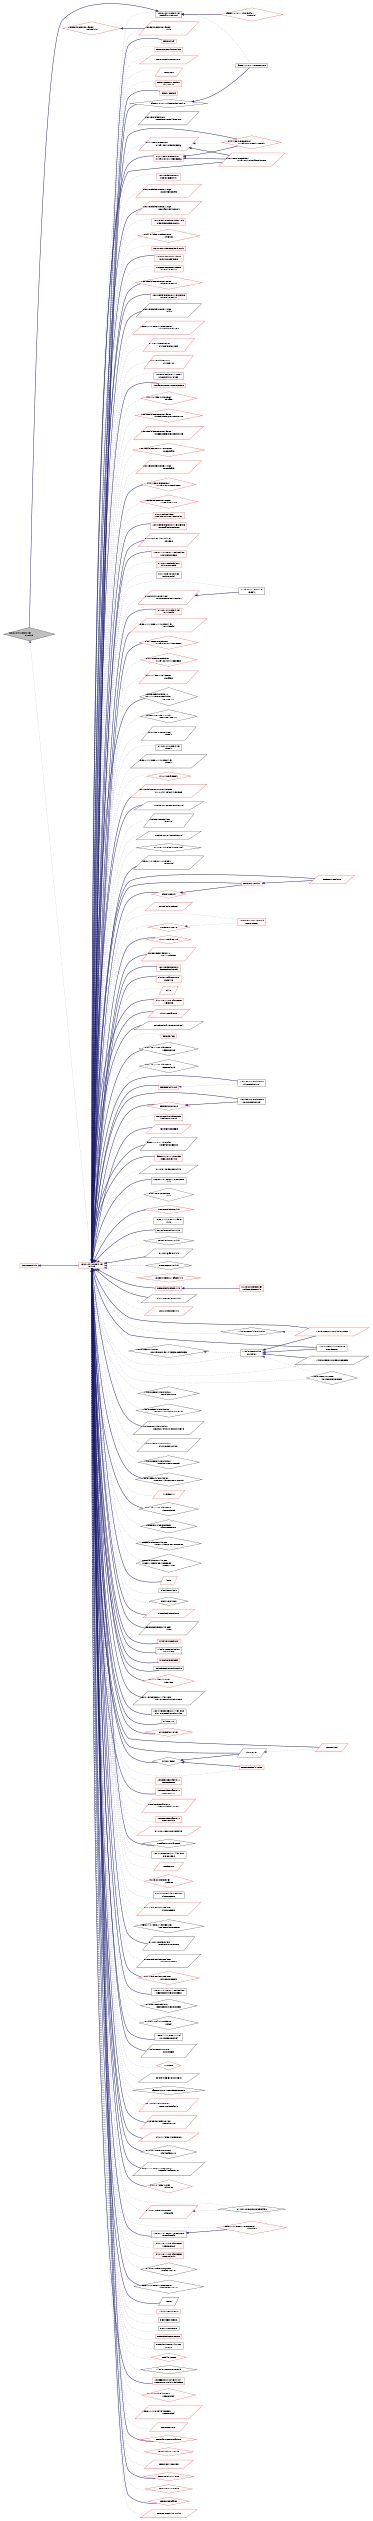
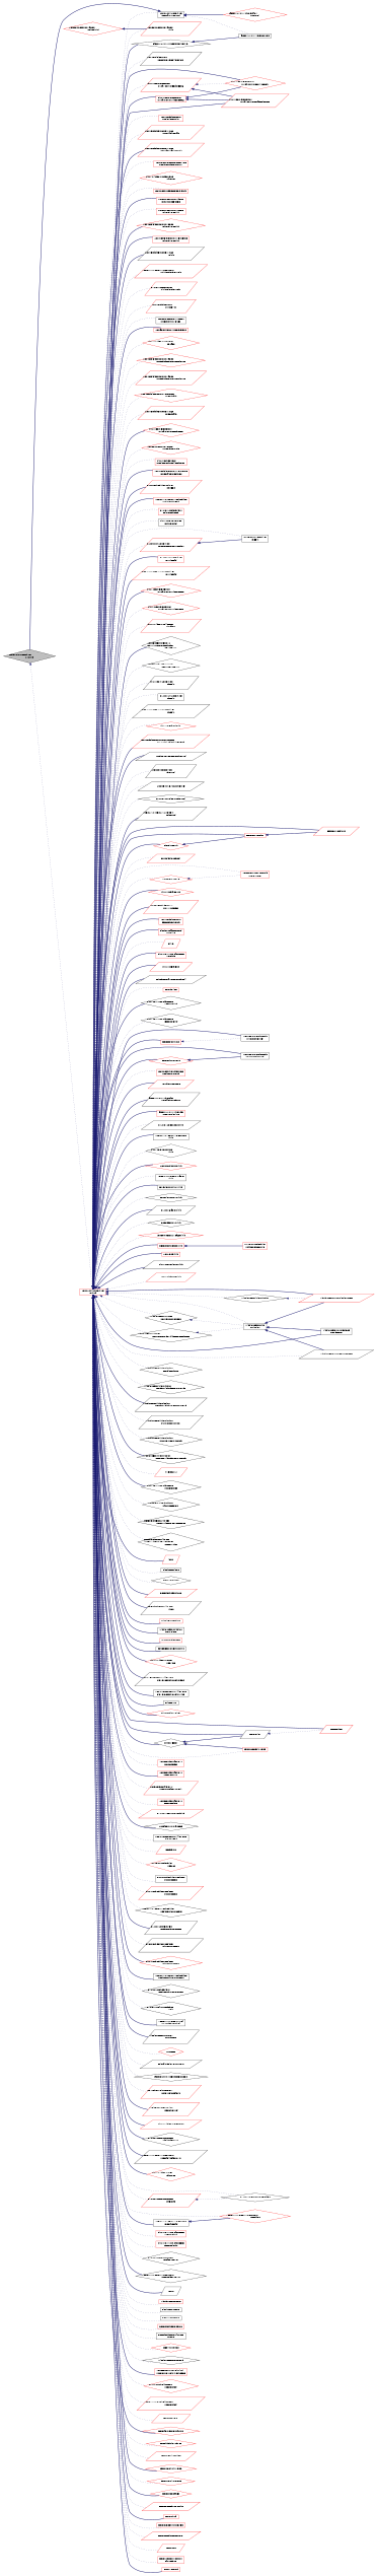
  digraph {
    rankdir=LR
    node [color=red fillcolor=white fontname=Helvetica fontsize=10 shape=box style=filled]
    edge [color=midnightblue dir=back fontname=Helvetica fontsize=10 labelfontname=Helvetica labelfontsize=10 style=dotted]
    n1 [color=black fillcolor=grey75 fontcolor=black height=0.2 label="AP_HAL::UARTDriver\l::vprintf" shape=diamond width=0.4]
    n2 [height=0.2 label="AP_HAL::UARTDriver\l::printf" width=0.4]
    n3 [color=black height=0.2 label="AP_HAL::UARTDriver\l::get_flow_control" width=0.4]
    n4 [height=0.2 label="GCS_MAVLINK::have_flow\l_control" shape=diamond width=0.4]
    n5 [color=black height=0.2 label="GCS_MAVLINK::setup_uart" width=0.4]
    n6 [color=black height=0.2 label="AP_InertialSensor::\l_acal_save_calibrations" shape=parallelogram width=0.4]
    n7 [height=0.2 label="Linux::CameraSensor\l_Mt9v117::_apply_patch" shape=diamond width=0.4]
    n8 [height=0.2 label="AP_InertialSensor::\l_calculate_trim" width=0.4]
    n9 [height=0.2 label="AP_Compass_LSM9DS1\l::init" shape=parallelogram width=0.4]
    n10 [height=0.2 label="Linux::CameraSensor\l_Mt9v117::_config_change" shape=parallelogram width=0.4]
    n11 [height=0.2 label="AP_InertialSensor_BMI160\l::_configure_fifo" shape=parallelogram width=0.4]
    n12 [height=0.2 label="AP_InertialSensor_BMI160\l::_configure_int1_pin" shape=parallelogram width=0.4]
    n13 [height=0.2 label="AP_ADC_ADS1115::_convert\l_register_data_to_mv" width=0.4]
    n14 [height=0.2 label="Linux::VideoIn::_dequeue\l_frame" shape=diamond width=0.4]
    n15 [height=0.2 label="Compass::_detect_backends" width=0.4]
    n16 [height=0.2 label="AP_Compass_LSM9DS1\l::_dump_registers" width=0.4]
    n17 [height=0.2 label="AP_Compass_LSM303D\l::_hardware_init" width=0.4]
    n18 [height=0.2 label="AP_InertialSensor_LSM8DS0\l::_hardware_init" shape=diamond width=0.4]
    n19 [height=0.2 label="AP_InertialSensor_Invensense\l::_hardware_init" width=0.4]
    n20 [color=black height=0.2 label="AP_InertialSensor_BMI160\l::_init" shape=parallelogram width=0.4]
    n21 [height=0.2 label="VRBRAIN::VRBRAINRCOutput\l::_init_alt_channels" shape=parallelogram width=0.4]
    n22 [height=0.2 label="PX4::PX4RCOutput::\l_init_alt_channels" shape=parallelogram width=0.4]
    n23 [height=0.2 label="AP_InertialSensor::\l_init_gyro" shape=parallelogram width=0.4]
    n24 [color=black height=0.2 label="AP_Compass_BMM150::\l_load_trim_values" width=0.4]
    n25 [height=0.2 label="AP_GPS_UBLOX::_parse_gps" width=0.4]
    n26 [height=0.2 label="Linux::VideoIn::_queue\l_buffer" shape=diamond width=0.4]
    n27 [height=0.2 label="AP_InertialSensor_LSM9DS0\l::_read_data_transaction_a" shape=diamond width=0.4]
    n28 [height=0.2 label="AP_InertialSensor_LSM9DS0\l::_read_data_transaction_g" shape=parallelogram width=0.4]
    n29 [height=0.2 label="AP_InertialSensor_Invensense\l::_read_fifo" shape=diamond width=0.4]
    n30 [height=0.2 label="AP_InertialSensor_BMI160\l::_read_fifo" shape=parallelogram width=0.4]
    n31 [height=0.2 label="Linux::CameraSensor\l_Mt9v117::_read_reg16" shape=parallelogram width=0.4]
    n32 [height=0.2 label="Linux::CameraSensor\l_Mt9v117::_read_reg8" shape=diamond width=0.4]
    n33 [height=0.2 label="AP_Compass_LSM303D\l::_read_sample" shape=diamond width=0.4]
    n34 [height=0.2 label="Linux::Scheduler::\l_register_timesliced_proc" width=0.4]
    n35 [height=0.2 label="AP_InertialSensor_Invensense\l::_set_filter_register" width=0.4]
    n36 [height=0.2 label="QURT::Scheduler::_timer\l_thread" shape=parallelogram width=0.4]
    n37 [height=0.2 label="VRBRAIN::VRBRAINScheduler\l::_timer_thread" width=0.4]
    n38 [height=0.2 label="PX4::PX4Scheduler::\l_timer_thread" width=0.4]
    n39 [color=black height=0.2 label="Linux::RCInput_UDP\l::_timer_tick" width=0.4]
    n40 [height=0.2 label="HALSITL::UARTDriver\l::_uart_start_connection" shape=parallelogram width=0.4]
    n41 [color=black height=0.2 label="HALSITL::UARTDriver\l::begin" width=0.4]
    n42 [height=0.2 label="PX4::PX4UARTDriver\l::_write_fd" width=0.4]
    n43 [height=0.2 label="VRBRAIN::VRBRAINUARTDriver\l::_write_fd" shape=parallelogram width=0.4]
    n44 [height=0.2 label="Linux::CameraSensor\l_Mt9v117::_write_reg16" width=0.4]
    n45 [height=0.2 label="Linux::CameraSensor\l_Mt9v117::_write_reg32" shape=diamond width=0.4]
    n46 [height=0.2 label="Linux::CameraSensor\l_Mt9v117::_write_reg8" shape=diamond width=0.4]
    n47 [height=0.2 label="Linux::VideoIn::allocate\l_buffers" shape=parallelogram width=0.4]
    n48 [color=black height=0.2 label="AP_RangeFinder_PX4\l_PWM::AP_RangeFinder\l_PX4_PWM" shape=diamond width=0.4]
    n49 [color=black height=0.2 label="AP_RPM_PX4_PWM::AP\l_RPM_PX4_PWM" shape=diamond width=0.4]
    n50 [color=black height=0.2 label="Linux::SPIUARTDriver\l::begin" shape=parallelogram width=0.4]
    n51 [color=black height=0.2 label="PX4::PX4UARTDriver\l::begin" width=0.4]
    n52 [color=black height=0.2 label="VRBRAIN::VRBRAINUARTDriver\l::begin" shape=parallelogram width=0.4]
-   n53 [height=0.2 label="Linux::Perf::begin" shape=diamond width=0.4]
+   n53 [height=0.2 label="Linux::Perf::polarity" shape=diamond width=0.4]
    n54 [height=0.2 label="AP_InertialSensor_UserInteract\l_MAVLink::blocking_read" shape=parallelogram width=0.4]
    n55 [color=black height=0.2 label="AnalogIn_ADS1115::channel" shape=parallelogram width=0.4]
    n56 [color=black height=0.2 label="AnalogIn_Raspilot::\lchannel" shape=parallelogram width=0.4]
    n57 [color=black height=0.2 label="AnalogIn_Navio2::channel" shape=parallelogram width=0.4]
    n58 [color=black height=0.2 label="PX4::PX4AnalogIn::channel" shape=diamond width=0.4]
    n59 [color=black height=0.2 label="VRBRAIN::VRBRAINAnalogIn\l::channel" shape=parallelogram width=0.4]
    n60 [height=0.2 label=check_result shape=diamond width=0.4]
    n61 [height=0.2 label=test_conversion width=0.4]
    n62 [height=0.2 label=test_conversions shape=parallelogram width=0.4]
    n63 [height=0.2 label=console_loopback shape=parallelogram width=0.4]
    n64 [height=0.2 label="AP_Param::convert_old\l_parameter" width=0.4]
    n65 [height=0.2 label="Linux::Perf::count" shape=diamond width=0.4]
    n66 [height=0.2 label="AP_RangeFinder_PX4\l_PWM::detect" shape=parallelogram width=0.4]
    n67 [height=0.2 label="AP_InertialSensor::\ldetect_backends" width=0.4]
    n68 [height=0.2 label="display_offsets_and\l_scaling" width=0.4]
    n69 [height=0.2 label=drive shape=parallelogram width=0.4]
    n70 [height=0.2 label="Linux::PWM_Sysfs_Base\l::enable" width=0.4]
    n71 [height=0.2 label="Linux::Perf::end" shape=parallelogram width=0.4]
    n72 [color=black height=0.2 label="SchedTest::five_second_call" shape=parallelogram width=0.4]
    n73 [height=0.2 label=get_device width=0.4]
    n74 [color=black height=0.2 label="Linux::PWM_Sysfs_Base\l::get_period" shape=diamond width=0.4]
    n75 [color=black height=0.2 label="Linux::PWM_Sysfs_Base\l::get_polarity" shape=diamond width=0.4]
    n76 [color=black height=0.2 label="MenuCommands::gpio\l_input_channel" width=0.4]
    n77 [color=black height=0.2 label="MenuCommands::gpio\l_output_channel" width=0.4]
    n78 [height=0.2 label="Compass::handle_mag\l_cal_command" width=0.4]
    n79 [height=0.2 label=handle_message shape=parallelogram width=0.4]
    n80 [color=black height=0.2 label="GCS_MAVLINK::handle\l_preflight_reboot" shape=parallelogram width=0.4]
    n81 [height=0.2 label="GCS_MAVLINK::handle\l_setup_signing" width=0.4]
    n82 [color=black height=0.2 label="PX4::PX4RCOutput::init" shape=parallelogram width=0.4]
    n83 [color=black height=0.2 label="VRBRAIN::VRBRAINRCOutput\l::init" width=0.4]
    n84 [color=black height=0.2 label="Linux::RCInput_UDP\l::init" shape=diamond width=0.4]
    n85 [height=0.2 label="AP_IRLock_SITL::init" shape=diamond width=0.4]
    n86 [color=black height=0.2 label="VRBRAIN::VRBRAINGPIO\l::init" width=0.4]
    n87 [color=black height=0.2 label="ToneAlarm_Linux::init" width=0.4]
    n88 [color=black height=0.2 label="ToneAlarm_PX4::init" shape=diamond width=0.4]
    n89 [color=black height=0.2 label="PX4::PX6GPIO::init" shape=parallelogram width=0.4]
    n90 [color=black height=0.2 label="OreoLED_PX4::init" shape=diamond width=0.4]
    n91 [height=0.2 label="AP_Compass_AK8963::init" shape=diamond width=0.4]
    n92 [height=0.2 label="DataFlash_Class::Init" width=0.4]
    n93 [height=0.2 label="AP_ADSB::init" width=0.4]
    n94 [color=black height=0.2 label="Linux::ToneAlarm::init" shape=parallelogram width=0.4]
    n95 [height=0.2 label="AP_Avoidance::init" shape=parallelogram width=0.4]
    n96 [color=black height=0.2 label="MissionTest::init_mission" shape=diamond width=0.4]
    n97 [height=0.2 label="MissionTest::run_mission_test" shape=parallelogram width=0.4]
    n98 [color=black height=0.2 label="MissionTest::init_mission\l_endless_loop" shape=diamond width=0.4]
    n99 [color=black height=0.2 label="MissionTest::init_mission\l_ends_with_do_commands" shape=diamond width=0.4]
    n100 [color=black height=0.2 label="MissionTest::init_mission\l_ends_with_jump_command" shape=parallelogram width=0.4]
    n101 [color=black height=0.2 label="MissionTest::init_mission\l_jump_to_nonnav" shape=parallelogram width=0.4]
    n102 [color=black height=0.2 label="MissionTest::init_mission\l_no_nav_commands" shape=diamond width=0.4]
    n103 [color=black height=0.2 label="MissionTest::init_mission\l_starts_with_do_commands" shape=diamond width=0.4]
    n104 [height=0.2 label=inverse4x4 shape=parallelogram width=0.4]
    n105 [color=black height=0.2 label="Linux::PWM_Sysfs_Base\l::is_enabled" shape=diamond width=0.4]
    n106 [color=black height=0.2 label="AP_Param::load_object\l_from_eeprom" shape=diamond width=0.4]
    n107 [color=black height=0.2 label="GCS_MAVLINK::load_signing_key" shape=diamond width=0.4]
    n108 [color=black height=0.2 label="DataFlashTest_AllTypes\l::Log_Write_TypeMessages" shape=diamond width=0.4]
    n109 [color=black height=0.2 label="DataFlashTest_AllTypes\l::Log_Write_TypeMessages\l_Log_Write" shape=diamond width=0.4]
    n110 [height=0.2 label=loop shape=parallelogram width=0.4]
    n111 [color=black height=0.2 label="FlashTest::loop" width=0.4]
    n112 [color=black height=0.2 label="RC_UART::loop" shape=diamond width=0.4]
    n113 [height=0.2 label="DataFlashTest::loop" shape=parallelogram width=0.4]
    n114 [color=black height=0.2 label="DataFlashTest_AllTypes\l::loop" shape=parallelogram width=0.4]
    n115 [height=0.2 label=missing_rotations width=0.4]
    n116 [color=black height=0.2 label="MissionTest::mission\l_complete" width=0.4]
    n117 [height=0.2 label=motor_order_test width=0.4]
    n118 [color=black height=0.2 label="SchedTest::one_hz_print" width=0.4]
    n119 [height=0.2 label="Linux::VideoIn::open\l_device" shape=diamond width=0.4]
    n120 [color=black height=0.2 label="AP_Invensense_AuxiliaryBus\lSlave::passthrough_read" shape=parallelogram width=0.4]
    n121 [color=black height=0.2 label="AP_Invensense_AuxiliaryBus\lSlave::passthrough_write" width=0.4]
    n122 [color=black height=0.2 label="MissionTest::print\l_mission" width=0.4]
    n123 [color=black height=0.2 label="MissionTest::run_replace\l_cmd_test" width=0.4]
    n124 [color=black height=0.2 label="MissionTest::run_resume_test" shape=parallelogram width=0.4]
    n125 [color=black height=0.2 label="MissionTest::run_set\l_current_cmd_test" shape=diamond width=0.4]
    n126 [color=black height=0.2 label="MissionTest::run_set\l_current_cmd_while_stopped_test" shape=diamond width=0.4]
    n127 [color=black height=0.2 label=print_pwm width=0.4]
    n128 [height=0.2 label=print_radio_values shape=diamond width=0.4]
    n129 [color=black height=0.2 label=print_vector shape=diamond width=0.4]
    n130 [color=black height=0.2 label=test_euler shape=parallelogram width=0.4]
    n131 [height=0.2 label=test_eulers shape=parallelogram width=0.4]
    n132 [height=0.2 label=test_rotate_inverse width=0.4]
    n133 [height=0.2 label="AP_BoardConfig::px4\l_autodetect" width=0.4]
    n134 [height=0.2 label="AP_BoardConfig::px4\l_setup_pwm" width=0.4]
    n135 [height=0.2 label="AP_BoardConfig::px4\l_setup_safety_mask" shape=parallelogram width=0.4]
    n136 [height=0.2 label="AP_BoardConfig::px4\l_setup_sbus" width=0.4]
    n137 [height=0.2 label="PX4::PX4RCInput::rc_bind" shape=parallelogram width=0.4]
    n138 [color=black height=0.2 label="AP_GPS_MTK19::read" shape=diamond width=0.4]
    n139 [color=black height=0.2 label="AP_Invensense_AuxiliaryBus\lSlave::read" width=0.4]
    n140 [height=0.2 label=readTemp shape=parallelogram width=0.4]
    n141 [height=0.2 label="HALSITL::Scheduler\l::reboot" shape=diamond width=0.4]
    n142 [color=black height=0.2 label="QURT::Scheduler::register\l_io_process" width=0.4]
    n143 [height=0.2 label="Linux::Scheduler::register\l_io_process" shape=parallelogram width=0.4]
    n144 [color=black height=0.2 label="VRBRAIN::VRBRAINScheduler\l::register_io_process" shape=diamond width=0.4]
    n145 [color=black height=0.2 label="PX4::PX4Scheduler::\lregister_io_process" shape=parallelogram width=0.4]
    n146 [color=black height=0.2 label="QURT::Scheduler::register\l_timer_process" shape=parallelogram width=0.4]
    n147 [height=0.2 label="Linux::Scheduler::register\l_timer_process" shape=diamond width=0.4]
    n148 [color=black height=0.2 label="VRBRAIN::VRBRAINScheduler\l::register_timer_process" width=0.4]
    n149 [color=black height=0.2 label="PX4::PX4Scheduler::\lregister_timer_process" shape=diamond width=0.4]
-   n150 [color=black height=0.2 label="PX4::PX4Util::run_debug\l_shell" shape=diamond width=0.4]
+   n150 [color=black height=0.2 label="PX4::PX4Util::run_debug\l_alt" shape=diamond width=0.4]
    n151 [color=black height=0.2 label="VRBRAIN::VRBRAINUtil\l::run_debug_shell" width=0.4]
    n152 [color=black height=0.2 label="MissionTest::run_max\l_cmd_test" shape=parallelogram width=0.4]
    n153 [height=0.2 label=run_test shape=diamond width=0.4]
    n154 [color=black height=0.2 label="SoloGimbalEKF::RunEKF" shape=parallelogram width=0.4]
    n155 [height=0.2 label="AP_Param::save" shape=diamond width=0.4]
    n156 [color=black height=0.2 label="GCS_Dummy::send_statustext" shape=diamond width=0.4]
    n157 [height=0.2 label="SRV_Channels::set_aux\l_channel_default" shape=parallelogram width=0.4]
    n158 [height=0.2 label="AnalogSource_Navio2\l::set_channel" shape=parallelogram width=0.4]
    n159 [height=0.2 label="Linux::VideoIn::set_crop" shape=parallelogram width=0.4]
    n160 [color=black height=0.2 label="PX4::PX4RCOutput::set\l_failsafe_pwm" shape=diamond width=0.4]
    n161 [color=black height=0.2 label="VRBRAIN::VRBRAINRCOutput\l::set_failsafe_pwm" shape=parallelogram width=0.4]
    n162 [height=0.2 label="Linux::VideoIn::set\l_format" shape=diamond width=0.4]
    n163 [color=black height=0.2 label="PX4::PX4RCOutput::set_freq" shape=diamond width=0.4]
    n164 [height=0.2 label="VRBRAIN::VRBRAINRCOutput\l::set_freq" shape=diamond width=0.4]
    n165 [color=black height=0.2 label="VRBRAIN::VRBRAINRCOutput\l::set_freq_fd" width=0.4]
    n166 [height=0.2 label="PX4::PX4RCOutput::set\l_freq_fd" shape=parallelogram width=0.4]
    n167 [height=0.2 label="Linux::PWM_Sysfs_Base\l::set_period" width=0.4]
    n168 [height=0.2 label="Linux::PWM_Sysfs_Base\l::set_polarity" width=0.4]
    n169 [color=black height=0.2 label="PX4::PX4RCOutput::set\l_safety_pwm" shape=diamond width=0.4]
    n170 [color=black height=0.2 label="VRBRAIN::VRBRAINRCOutput\l::set_safety_pwm" shape=diamond width=0.4]
    n171 [color=black height=0.2 label=setup shape=parallelogram width=0.4]
    n172 [height=0.2 label="MissionTest::setup" width=0.4]
    n173 [color=black height=0.2 label="FlashTest::setup" width=0.4]
    n174 [color=black height=0.2 label="RC_UART::setup" width=0.4]
    n175 [height=0.2 label="DataFlashTest::setup" width=0.4]
    n176 [color=black height=0.2 label="DataFlashTest_AllTypes\l::setup" width=0.4]
-   n177 [height=0.2 label=stability_test shape=diamond width=0.4]
+   n177 [height=0.2 label=stability_timer shape=diamond width=0.4]
    n178 [color=black height=0.2 label="MissionTest::start_cmd" shape=diamond width=0.4]
    n179 [height=0.2 label="AP_Beacon_Marvelmind\l::start_marvelmind_hedge" width=0.4]
    n180 [height=0.2 label="PX4::NSHShellStream\l::start_shell" shape=diamond width=0.4]
    n181 [height=0.2 label="VRBRAIN::NSHShellStream\l::start_shell" shape=parallelogram width=0.4]
    n182 [height=0.2 label=test_accuracy shape=parallelogram width=0.4]
    n183 [height=0.2 label=test_frame_transforms shape=diamond width=0.4]
    n184 [height=0.2 label=test_gpio_input width=0.4]
    n185 [height=0.2 label=test_gpio_output shape=diamond width=0.4]
    n186 [height=0.2 label=test_high_low_byte shape=diamond width=0.4]
    n187 [height=0.2 label=test_matrix_eulers shape=parallelogram width=0.4]
    n188 [height=0.2 label=test_matrix_inverse shape=diamond width=0.4]
    n189 [height=0.2 label=test_matrix_rotate shape=diamond width=0.4]
    n190 [height=0.2 label=test_one_offset shape=diamond width=0.4]
    n191 [height=0.2 label=test_passed_waypoint shape=parallelogram width=0.4]
    n192 [height=0.2 label=test_printf width=0.4]
    n193 [height=0.2 label=test_quaternion_eulers width=0.4]
    n194 [height=0.2 label=test_rotation_accuracy shape=parallelogram width=0.4]
    n195 [height=0.2 label=test_uart shape=parallelogram width=0.4]
    n196 [height=0.2 label="test_wgs_conversion\l_functions" width=0.4]
    n197 [height=0.2 label=test_wrap_cd width=0.4]
    n198 [height=0.2 label="AP_Compass_LSM9DS1\l::_check_id" shape=diamond width=0.4]
    n199 [height=0.2 label="HALSITL::Scheduler\l::sitl_end_atomic" width=0.4]
    n1 -> n2
    n2 -> n3
    n2 -> n6
    n2 -> n7 [style=bold]
    n2 -> n8
    n2 -> n9
    n2 -> n10 [style=bold]
    n2 -> n11
    n2 -> n12 [style=bold]
    n2 -> n13
    n2 -> n14
    n2 -> n15
    n2 -> n16 [style=bold]
    n2 -> n17
    n2 -> n18 [style=bold]
    n2 -> n19 [style=bold]
    n2 -> n20 [style=bold]
    n2 -> n21
    n2 -> n22
    n2 -> n23
    n2 -> n24
    n2 -> n25 [style=bold]
    n2 -> n26
    n2 -> n27
    n2 -> n28
    n2 -> n29
    n2 -> n30
    n2 -> n31
    n2 -> n32 [style=bold]
    n2 -> n33
    n2 -> n34
    n2 -> n35 [style=bold]
    n2 -> n36 [style=bold]
    n2 -> n37 [style=bold]
    n2 -> n38
    n2 -> n39
    n2 -> n40
    n2 -> n41
    n2 -> n42 [style=bold]
    n2 -> n43 [style=bold]
    n2 -> n44 [style=bold]
    n2 -> n45 [style=bold]
    n2 -> n46
    n2 -> n47
    n2 -> n48 [style=bold]
    n2 -> n49
    n2 -> n50
    n2 -> n51
    n2 -> n52
    n2 -> n53
    n2 -> n54 [style=bold]
    n2 -> n55 [style=bold]
    n2 -> n56
    n2 -> n57
    n2 -> n58
    n2 -> n59 [style=bold]
    n2 -> n60 [style=bold]
    n2 -> n61 [style=bold]
    n2 -> n62 [style=bold]
    n2 -> n63
    n2 -> n64
    n2 -> n65 [style=bold]
    n2 -> n66 [style=bold]
    n2 -> n67 [style=bold]
    n2 -> n68 [style=bold]
    n2 -> n69
    n2 -> n70 [style=bold]
    n2 -> n71 [style=bold]
    n2 -> n72 [style=bold]
    n2 -> n73
    n2 -> n74 [style=bold]
    n2 -> n75
    n2 -> n76 [style=bold]
    n2 -> n77 [style=bold]
    n2 -> n78
    n2 -> n79 [style=bold]
    n2 -> n80 [style=bold]
    n2 -> n81 [style=bold]
    n2 -> n82
    n2 -> n83 [style=bold]
    n2 -> n84
    n2 -> n85 [style=bold]
    n2 -> n86
    n2 -> n87 [style=bold]
    n2 -> n88
    n2 -> n89 [style=bold]
    n2 -> n90
    n2 -> n91
    n2 -> n92 [style=bold]
-   n93 -> n2 [style=bold]
+   n2 -> n93 [style=bold]
    n2 -> n94 [style=bold]
    n2 -> n95
    n2 -> n96
    n2 -> n97 [style=bold]
    n2 -> n98
    n2 -> n99
    n2 -> n100 [style=bold]
    n2 -> n101
    n2 -> n102
    n2 -> n103 [style=bold]
    n2 -> n104
    n2 -> n105 [style=bold]
    n2 -> n106
    n2 -> n107 [style=bold]
    n2 -> n108
    n2 -> n109
    n2 -> n110 [style=bold]
    n2 -> n111
    n2 -> n112
    n2 -> n113 [style=bold]
    n2 -> n114 [style=bold]
    n2 -> n115 [style=bold]
    n2 -> n116 [style=bold]
    n2 -> n117 [style=bold]
    n2 -> n118 [style=bold]
    n2 -> n119 [style=bold]
    n2 -> n120 [style=bold]
    n2 -> n121 [style=bold]
    n2 -> n122
    n2 -> n123 [style=bold]
    n2 -> n124
    n2 -> n125
    n2 -> n126
    n2 -> n127 [style=bold]
    n2 -> n128 [style=bold]
    n2 -> n129 [style=bold]
    n2 -> n130 [style=bold]
    n2 -> n131 [style=bold]
    n2 -> n132
    n2 -> n133
    n2 -> n134 [style=bold]
    n2 -> n135
    n2 -> n136
    n2 -> n137
    n2 -> n138 [style=bold]
    n2 -> n139
    n2 -> n140
    n2 -> n141
    n2 -> n142
    n2 -> n143
    n2 -> n144
    n2 -> n145 [style=bold]
    n2 -> n146
    n2 -> n147 [style=bold]
    n2 -> n148 [style=bold]
    n2 -> n149
    n2 -> n150
    n2 -> n151 [style=bold]
    n2 -> n152 [style=bold]
    n2 -> n153
    n2 -> n154
    n2 -> n155
    n2 -> n156
    n2 -> n157
    n2 -> n158 [style=bold]
    n2 -> n159 [style=bold]
    n2 -> n160 [style=bold]
    n2 -> n161 [style=bold]
    n2 -> n162 [style=bold]
    n2 -> n163
    n2 -> n164
    n2 -> n165 [style=bold]
    n2 -> n166
    n2 -> n167
    n2 -> n168
    n2 -> n169
    n2 -> n170 [style=bold]
    n2 -> n171 [style=bold]
    n2 -> n172
    n2 -> n173
    n2 -> n174
    n2 -> n175
    n2 -> n176
    n2 -> n177
    n2 -> n178
    n2 -> n179 [style=bold]
    n2 -> n180
    n2 -> n181
    n2 -> n182
    n2 -> n183 [style=bold]
    n2 -> n184 [style=bold]
    n2 -> n185 [style=bold]
    n2 -> n186
    n2 -> n187
    n2 -> n188 [style=bold]
    n2 -> n189
    n2 -> n190 [style=bold]
    n2 -> n191
    n2 -> n192 [style=bold]
    n2 -> n193
    n2 -> n194
    n2 -> n195
    n2 -> n196
    n2 -> n197 [style=bold]
    n3 -> n1 [style=bold]
    n3 -> n4 [style=bold]
    n3 -> n5
    n31 -> n7
    n31 -> n10 [style=bold]
    n40 -> n41 [style=bold]
    n44 -> n7 [style=bold]
    n44 -> n10 [style=bold]
    n60 -> n61 [style=bold]
    n61 -> n62 [style=bold]
    n92 -> n199 [style=bold]
    n96 -> n97
    n107 -> n5 [style=bold]
    n122 -> n97 [style=bold]
    n122 -> n123 [style=bold]
    n122 -> n124 [style=bold]
-   n122 -> n125
+   n125 -> n122
    n126 -> n122
    n129 -> n130 [style=bold]
    n129 -> n132 [style=bold]
    n130 -> n131
    n155 -> n64
    n165 -> n164 [style=bold]
    n166 -> n163
    n184 -> n76
    n185 -> n77 [style=bold]
    n198 -> n9 [style=bold]
  }
